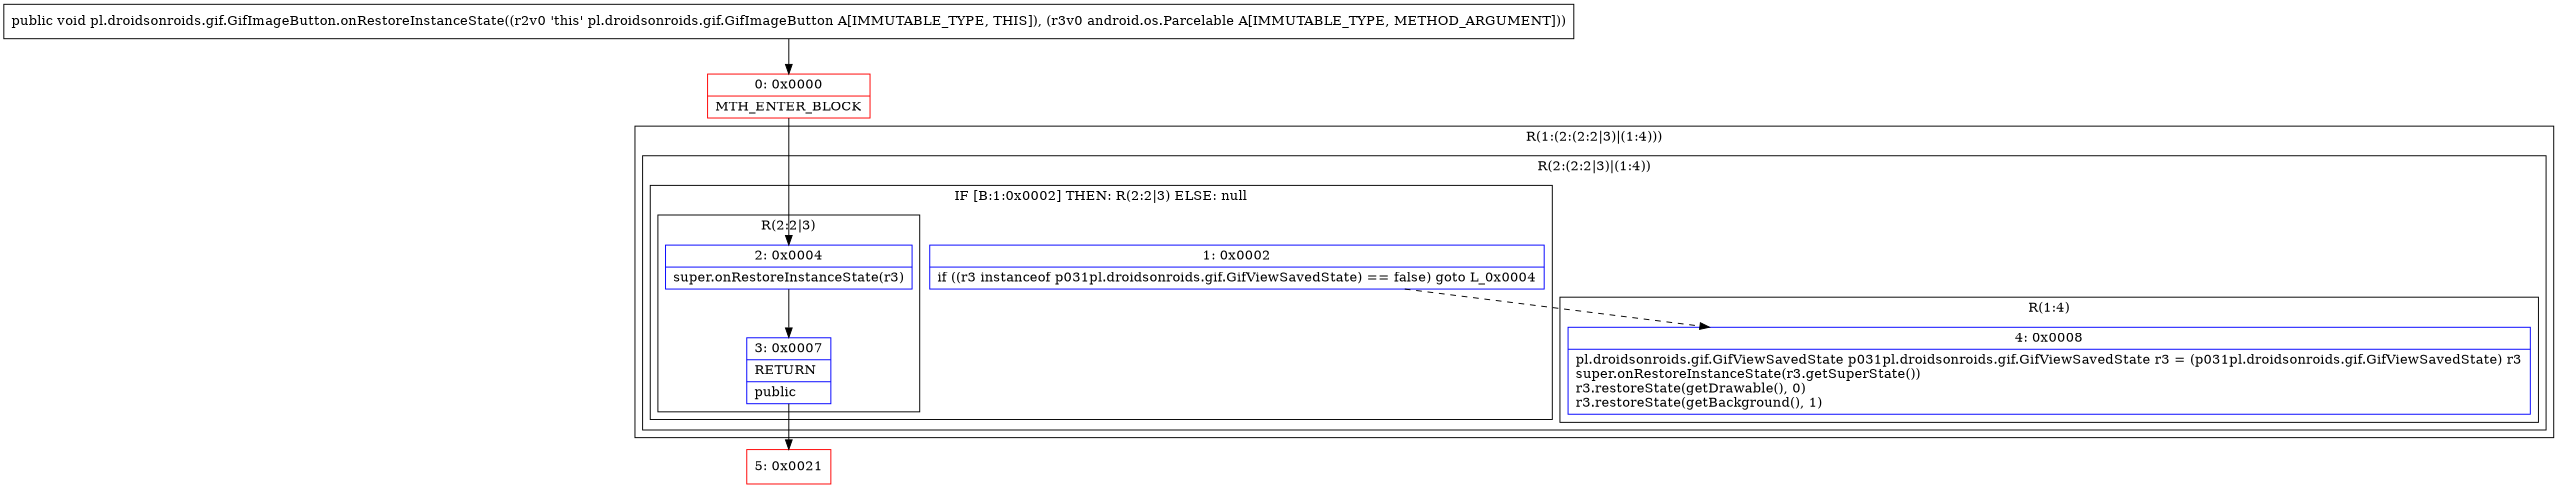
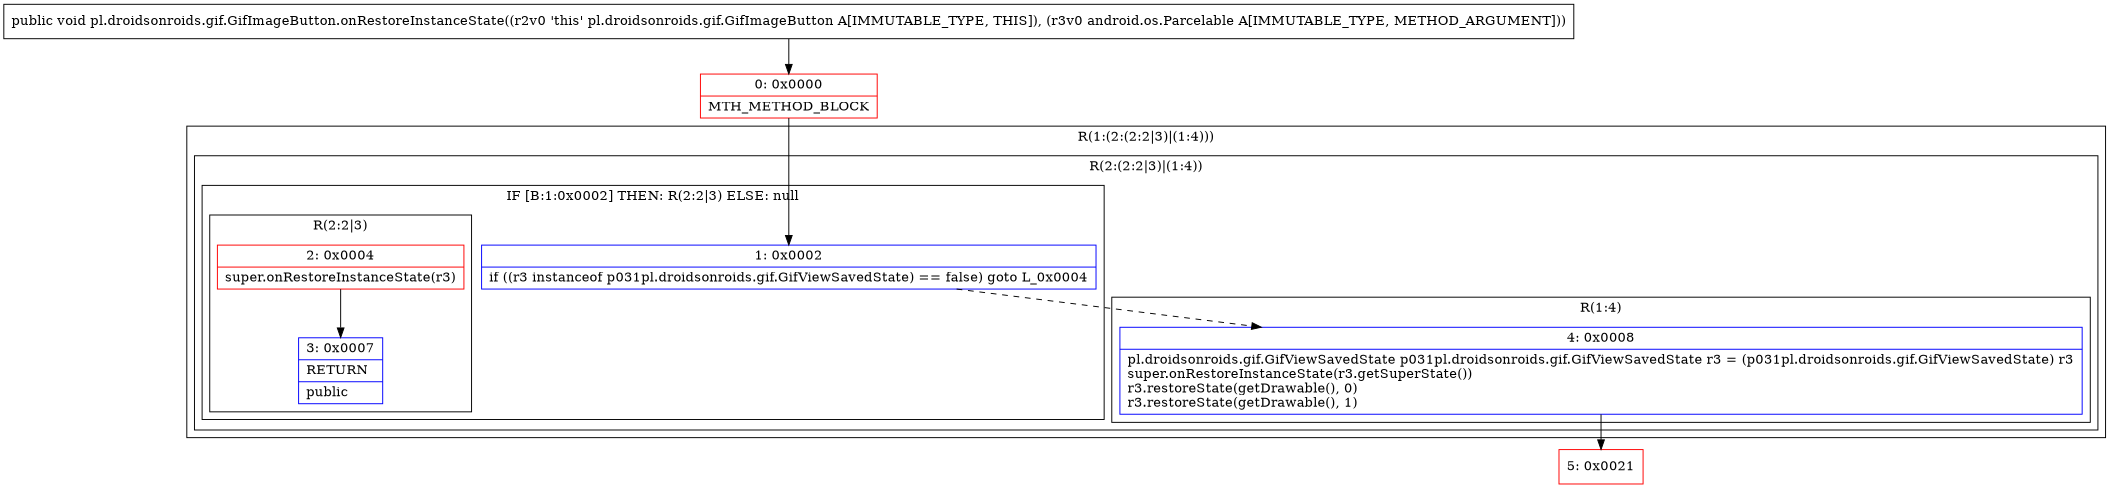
  digraph {
    node [color=blue shape=record]
-   n1 [label="{2\:\ 0x0004|super.onRestoreInstanceState(r3)\l}"]
+   n1 [color=red label="{2\:\ 0x0004|super.onRestoreInstanceState(r3)\l}"]
    n2 [label="{3\:\ 0x0007|RETURN\l|public\l}"]
    n3 [label="{1\:\ 0x0002|if ((r3 instanceof p031pl.droidsonroids.gif.GifViewSavedState) == false) goto L_0x0004\l}"]
-   n4 [label="{4\:\ 0x0008|pl.droidsonroids.gif.GifViewSavedState p031pl.droidsonroids.gif.GifViewSavedState r3 = (p031pl.droidsonroids.gif.GifViewSavedState) r3\lsuper.onRestoreInstanceState(r3.getSuperState())\lr3.restoreState(getDrawable(), 0)\lr3.restoreState(getBackground(), 1)\l}"]
+   n4 [label="{4\:\ 0x0008|pl.droidsonroids.gif.GifViewSavedState p031pl.droidsonroids.gif.GifViewSavedState r3 = (p031pl.droidsonroids.gif.GifViewSavedState) r3\lsuper.onRestoreInstanceState(r3.getSuperState())\lr3.restoreState(getDrawable(), 0)\lr3.restoreState(getDrawable(), 1)\l}"]
    n5 [color=red label="{5\:\ 0x0021}"]
-   n6 [color=red label="{0\:\ 0x0000|MTH_ENTER_BLOCK\l}"]
+   n6 [color=red label="{0\:\ 0x0000|MTH_METHOD_BLOCK\l}"]
    n7 [label="{public void pl.droidsonroids.gif.GifImageButton.onRestoreInstanceState((r2v0 'this' pl.droidsonroids.gif.GifImageButton A[IMMUTABLE_TYPE, THIS]), (r3v0 android.os.Parcelable A[IMMUTABLE_TYPE, METHOD_ARGUMENT])) }" color=""]
    subgraph cluster_1 {
      label="R(1:(2:(2:2|3)|(1:4)))"
      subgraph cluster_2 {
        label="R(2:(2:2|3)|(1:4))"
        subgraph cluster_3 {
          label="IF [B:1:0x0002] THEN: R(2:2|3) ELSE: null"
          n3
          subgraph cluster_4 {
            label="R(2:2|3)"
            n1
            n2
          }
        }
        subgraph cluster_5 {
          label="R(1:4)"
          n4
        }
      }
    }
    n1 -> n2
    n3 -> n4 [style=dashed]
-   n2 -> n5
-   n6 -> n1
+   n4 -> n5
+   n6 -> n3
    n7 -> n6
  }
